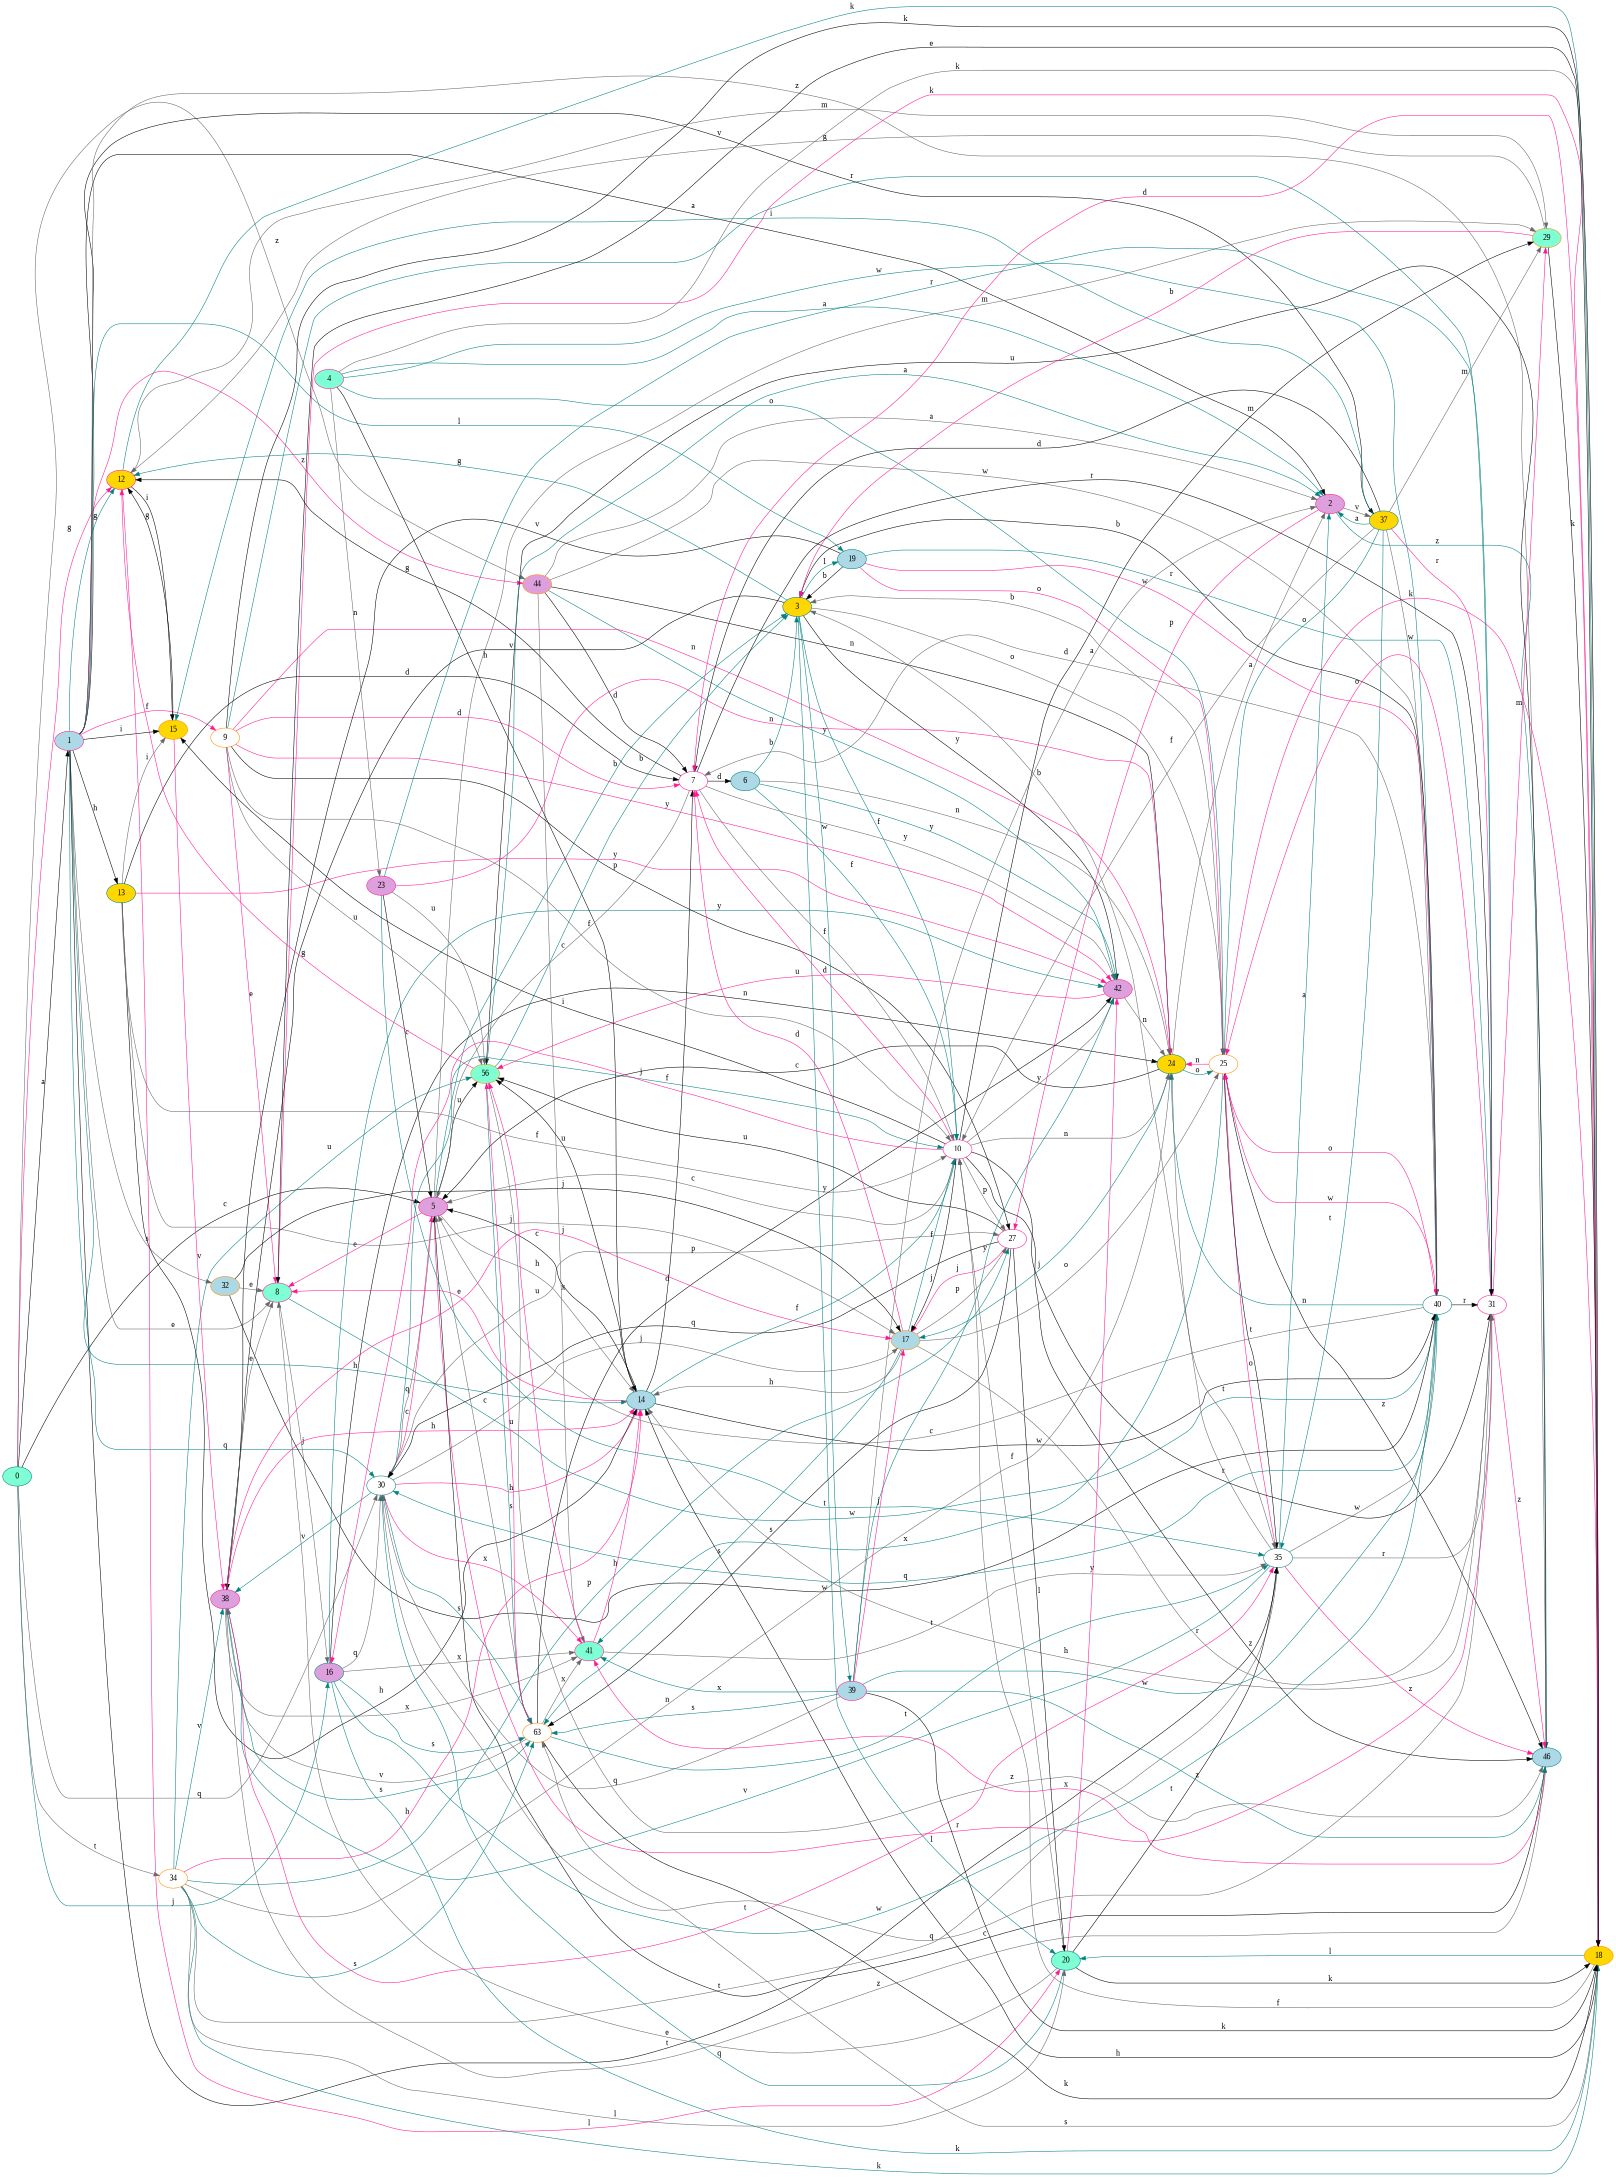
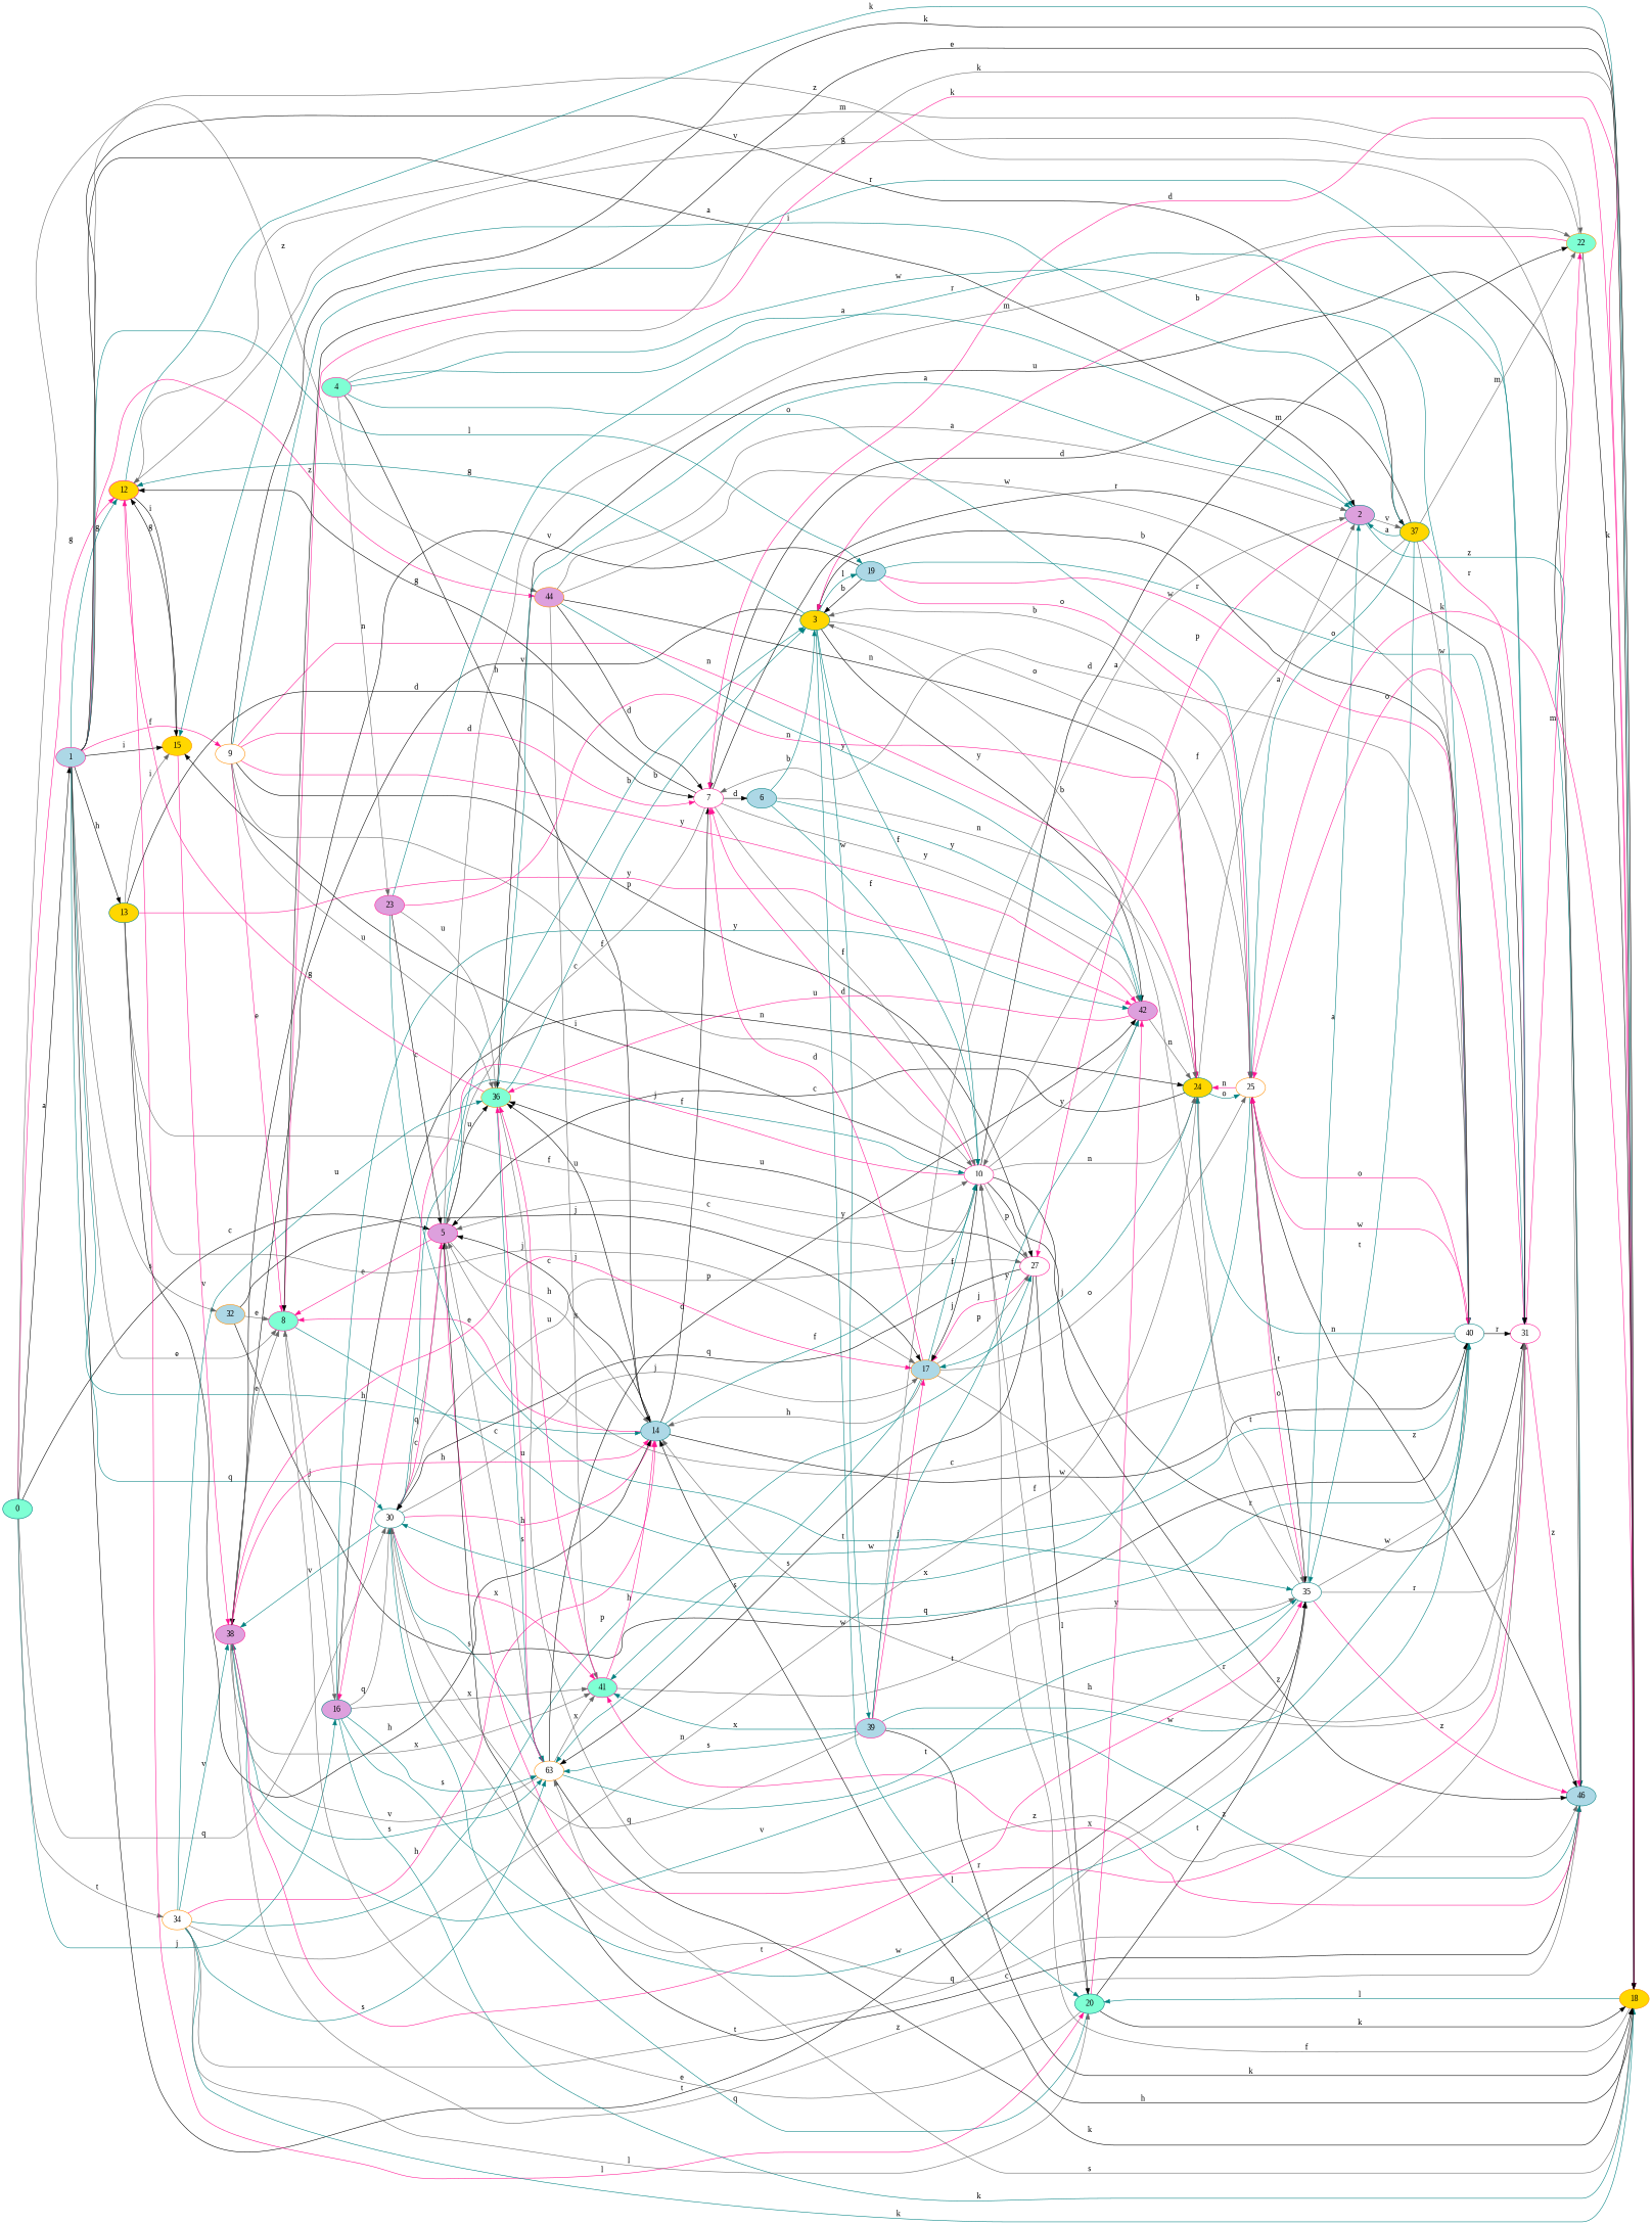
  strict digraph {
    fontname="Liberation Serif"
    rankdir=LR
    node [color=teal fillcolor=white fontname="Liberation Serif" style=filled]
    edge [color=gray40 fontname="Liberation Serif"]
    0 [fillcolor=aquamarine]
    1 [color=deeppink fillcolor=lightblue]
    5 [color=deeppink fillcolor=plum]
    12 [color=deeppink fillcolor=gold]
    16 [fillcolor=plum]
    30
    34 [color=darkorange]
    44 [color=darkorange fillcolor=plum]
-   2 [color=deeppink fillcolor=plum]
+   2 [fillcolor=plum]
    8 [color=deeppink fillcolor=aquamarine]
    9 [color=darkorange]
    13 [fillcolor=gold]
    14 [fillcolor=lightblue]
    15 [color=darkorange fillcolor=gold]
    19 [fillcolor=lightblue]
    32 [color=darkorange fillcolor=lightblue]
    35
    37 [fillcolor=gold]
    46 [fillcolor=lightblue]
    4 [color=deeppink fillcolor=aquamarine]
    25 [color=darkorange]
    18 [color=darkorange fillcolor=gold]
    23 [color=deeppink fillcolor=plum]
    40
    3 [fillcolor=gold]
-   22 [color=darkorange fillcolor=aquamarine label=29]
+   22 [color=darkorange fillcolor=aquamarine]
    31 [color=deeppink]
-   36 [color=darkorange fillcolor=aquamarine label=56]
+   36 [color=darkorange fillcolor=aquamarine]
    20 [fillcolor=aquamarine]
    42 [color=deeppink fillcolor=plum]
    24 [fillcolor=gold]
    n32 [color=darkorange label=63]
    41 [color=deeppink fillcolor=aquamarine]
    27 [color=deeppink]
    10 [color=deeppink]
    38 [color=deeppink fillcolor=plum]
    17 [color=darkorange fillcolor=lightblue]
    7 [color=deeppink]
    39 [color=deeppink fillcolor=lightblue]
    6 [fillcolor=lightblue]
    0 -> 1 [color=black label=a]
    0 -> 5 [color=black label=c]
    0 -> 12 [color=deeppink label=g]
    0 -> 16 [color=teal label=j]
    0 -> 30 [label=q]
    0 -> 34 [label=t]
    0 -> 44 [label=z]
    1 -> 12 [color=teal label=g]
    1 -> 30 [color=teal label=q]
    1 -> 44 [color=deeppink label=z]
    1 -> 2 [color=black label=a]
    1 -> 8 [label=e]
    1 -> 9 [color=deeppink label=f]
    1 -> 13 [color=black label=h]
    1 -> 14 [color=teal label=h]
    1 -> 15 [color=black label=i]
    1 -> 19 [color=teal label=l]
    1 -> 32 [label=s]
    1 -> 35 [color=black label=t]
    1 -> 37 [color=black label=v]
    1 -> 46 [label=z]
    5 -> 30 [label=q]
    5 -> 8 [color=deeppink label=e]
    5 -> 14 [label=h]
    5 -> 3 [color=teal label=b]
    5 -> 22 [label=m]
    5 -> 31 [color=deeppink label=r]
    5 -> 36 [color=black label=u]
    12 -> 15 [color=black label=i]
    12 -> 18 [color=teal label=k]
    12 -> 22 [label=m]
    12 -> 20 [color=deeppink label=l]
    16 -> 30 [label=q]
    16 -> 18 [color=teal label=k]
    16 -> 40 [color=teal label=w]
    16 -> 42 [color=teal label=y]
    16 -> 24 [color=black label=n]
    16 -> n32 [color=teal label=s]
    16 -> 41 [label=x]
    30 -> 5 [color=deeppink label=c]
    30 -> 14 [color=deeppink label=h]
    30 -> n32 [color=teal label=s]
    30 -> 41 [color=deeppink label=x]
    30 -> 27 [label=p]
    30 -> 10 [color=teal label=f]
    30 -> 38 [color=teal label=v]
    30 -> 17 [label=j]
    34 -> 14 [color=deeppink label=h]
    34 -> 35 [label=t]
    34 -> 18 [color=teal label=k]
    34 -> 36 [color=teal label=u]
    34 -> 20 [label=l]
    34 -> 24 [label=n]
    34 -> n32 [color=teal label=s]
    34 -> 27 [color=teal label=p]
    34 -> 38 [color=teal label=v]
    44 -> 2 [label=a]
    44 -> 40 [label=w]
    44 -> 42 [color=teal label=y]
    44 -> 24 [color=black label=n]
    44 -> 41 [label=x]
    44 -> 7 [color=black label=d]
    2 -> 37 [label=v]
    2 -> 46 [color=teal label=z]
    2 -> 27 [color=deeppink label=p]
    8 -> 16 [label=j]
    8 -> 18 [color=deeppink label=k]
    8 -> 40 [color=teal label=w]
    9 -> 8 [color=deeppink label=e]
    9 -> 18 [color=black label=k]
    9 -> 31 [color=teal label=r]
    9 -> 36 [label=u]
    9 -> 42 [color=deeppink label=y]
    9 -> 24 [color=deeppink label=n]
    9 -> 27 [color=black label=p]
    9 -> 10 [label=f]
    9 -> 7 [color=deeppink label=d]
    13 -> 14 [color=black label=h]
    13 -> 15 [label=i]
    13 -> 42 [color=deeppink label=y]
    13 -> 10 [label=f]
    13 -> 17 [label=j]
    13 -> 7 [color=black label=d]
    14 -> 5 [color=black label=c]
    14 -> 8 [color=deeppink label=e]
    14 -> 40 [color=black label=w]
    14 -> 36 [color=black label=u]
    14 -> 10 [color=teal label=f]
    14 -> 7 [color=black label=d]
    15 -> 12 [color=black label=g]
    15 -> 38 [color=deeppink label=v]
    19 -> 25 [color=deeppink label=o]
    19 -> 40 [color=deeppink label=w]
    19 -> 3 [color=black label=b]
    19 -> 31 [color=teal label=r]
    19 -> 38 [color=black label=v]
    32 -> 8 [label=e]
    32 -> 40 [color=black label=w]
    32 -> 17 [color=black label=j]
    35 -> 2 [color=teal label=a]
    35 -> 46 [color=deeppink label=z]
    35 -> 25 [color=deeppink label=o]
    35 -> 40 [label=w]
    35 -> 3 [label=b]
    35 -> 31 [label=r]
    35 -> 38 [color=teal label=v]
    37 -> 2 [color=teal label=a]
    37 -> 15 [color=teal label=i]
    37 -> 35 [color=teal label=t]
    37 -> 25 [color=teal label=o]
    37 -> 40 [label=w]
    37 -> 22 [label=m]
    37 -> 31 [color=deeppink label=r]
    37 -> 10 [label=f]
    37 -> 7 [color=black label=d]
    46 -> 5 [color=black label=c]
    46 -> 36 [color=black label=u]
    46 -> 41 [color=deeppink label=x]
    4 -> 2 [color=teal label=a]
    4 -> 14 [color=black label=h]
    4 -> 25 [color=teal label=o]
    4 -> 18 [label=k]
    4 -> 23 [label=n]
    4 -> 40 [color=teal label=w]
    25 -> 35 [color=black label=t]
    25 -> 46 [color=black label=z]
    25 -> 18 [color=deeppink label=k]
    25 -> 40 [color=deeppink label=w]
    25 -> 3 [label=b]
    25 -> 24 [color=deeppink label=n]
    25 -> 41 [color=teal label=x]
    18 -> 8 [color=black label=e]
    18 -> 14 [color=black label=h]
    18 -> 20 [color=teal label=l]
    18 -> n32 [label=s]
    18 -> 10 [label=f]
    18 -> 7 [color=deeppink label=d]
    23 -> 5 [color=black label=c]
    23 -> 35 [color=teal label=t]
    23 -> 31 [color=teal label=r]
    23 -> 36 [label=u]
    23 -> 24 [color=deeppink label=n]
    40 -> 5 [label=c]
    40 -> 30 [color=teal label=q]
    40 -> 25 [color=deeppink label=o]
    40 -> 3 [color=black label=b]
    40 -> 31 [color=black label=r]
    40 -> 24 [color=teal label=n]
    40 -> 7 [label=d]
    3 -> 12 [color=teal label=g]
    3 -> 19 [color=teal label=l]
    3 -> 25 [label=o]
    3 -> 20 [color=teal label=l]
    3 -> 42 [color=black label=y]
    3 -> 10 [color=teal label=f]
    3 -> 38 [color=black label=v]
    3 -> 39 [color=teal label=w]
    22 -> 12 [label=g]
    22 -> 18 [color=black label=k]
    22 -> 3 [color=deeppink label=b]
    31 -> 30 [label=q]
    31 -> 14 [label=h]
    31 -> 46 [color=deeppink label=z]
    31 -> 25 [color=deeppink label=o]
    31 -> 22 [color=deeppink label=m]
    36 -> 12 [color=deeppink label=g]
    36 -> 2 [color=teal label=a]
    36 -> 46 [label=z]
    36 -> 3 [color=teal label=b]
    36 -> n32 [color=teal label=s]
    20 -> 30 [color=teal label=q]
    20 -> 8 [label=e]
    20 -> 35 [color=black label=t]
    20 -> 18 [color=black label=k]
    20 -> 42 [color=deeppink label=y]
    20 -> 10 [label=f]
    42 -> 36 [color=deeppink label=u]
    42 -> 24 [label=n]
    24 -> 5 [color=black label=c]
    24 -> 2 [label=a]
    24 -> 35 [label=t]
    24 -> 25 [color=teal label=o]
    24 -> 17 [color=teal label=j]
    n32 -> 5 [label=c]
    n32 -> 35 [color=teal label=t]
    n32 -> 18 [color=black label=k]
    n32 -> 36 [color=deeppink label=u]
    n32 -> 42 [color=black label=y]
    n32 -> 41 [label=x]
    n32 -> 38 [label=v]
    41 -> 14 [color=deeppink label=h]
    41 -> 35 [label=t]
    41 -> 36 [color=deeppink label=u]
    27 -> 30 [color=black label=q]
    27 -> 36 [color=black label=u]
    27 -> 20 [color=black label=l]
    27 -> n32 [color=black label=s]
    27 -> 17 [color=deeppink label=j]
    10 -> 5 [label=c]
    10 -> 16 [color=deeppink label=j]
    10 -> 15 [color=black label=i]
    10 -> 46 [color=black label=z]
    10 -> 22 [color=black label=m]
    10 -> 31 [color=black label=r]
    10 -> 42 [label=y]
    10 -> 24 [label=n]
    10 -> 27 [label=p]
    10 -> 17 [color=black label=j]
    10 -> 7 [color=deeppink label=d]
    38 -> 8 [label=e]
    38 -> 14 [color=deeppink label=h]
    38 -> 35 [color=deeppink label=t]
    38 -> 46 [label=z]
    38 -> n32 [color=teal label=s]
    38 -> 41 [label=x]
    38 -> 17 [color=deeppink label=j]
    17 -> 14 [label=h]
    17 -> 25 [label=o]
    17 -> 31 [label=r]
    17 -> n32 [color=teal label=s]
    17 -> 27 [label=p]
    17 -> 10 [color=teal label=f]
    17 -> 7 [color=deeppink label=d]
    7 -> 5 [label=c]
    7 -> 12 [color=black label=g]
    7 -> 31 [color=black label=r]
    7 -> 42 [label=y]
    7 -> 10 [label=f]
    7 -> 6 [color=black label=d]
    39 -> 30 [label=q]
    39 -> 2 [label=a]
    39 -> 46 [color=teal label=z]
    39 -> 18 [color=black label=k]
    39 -> 40 [color=teal label=w]
    39 -> 42 [color=teal label=y]
    39 -> n32 [color=teal label=s]
    39 -> 41 [color=teal label=x]
    39 -> 17 [color=deeppink label=j]
    6 -> 3 [color=teal label=b]
    6 -> 42 [color=teal label=y]
    6 -> 24 [label=n]
    6 -> 10 [color=teal label=f]
  }
